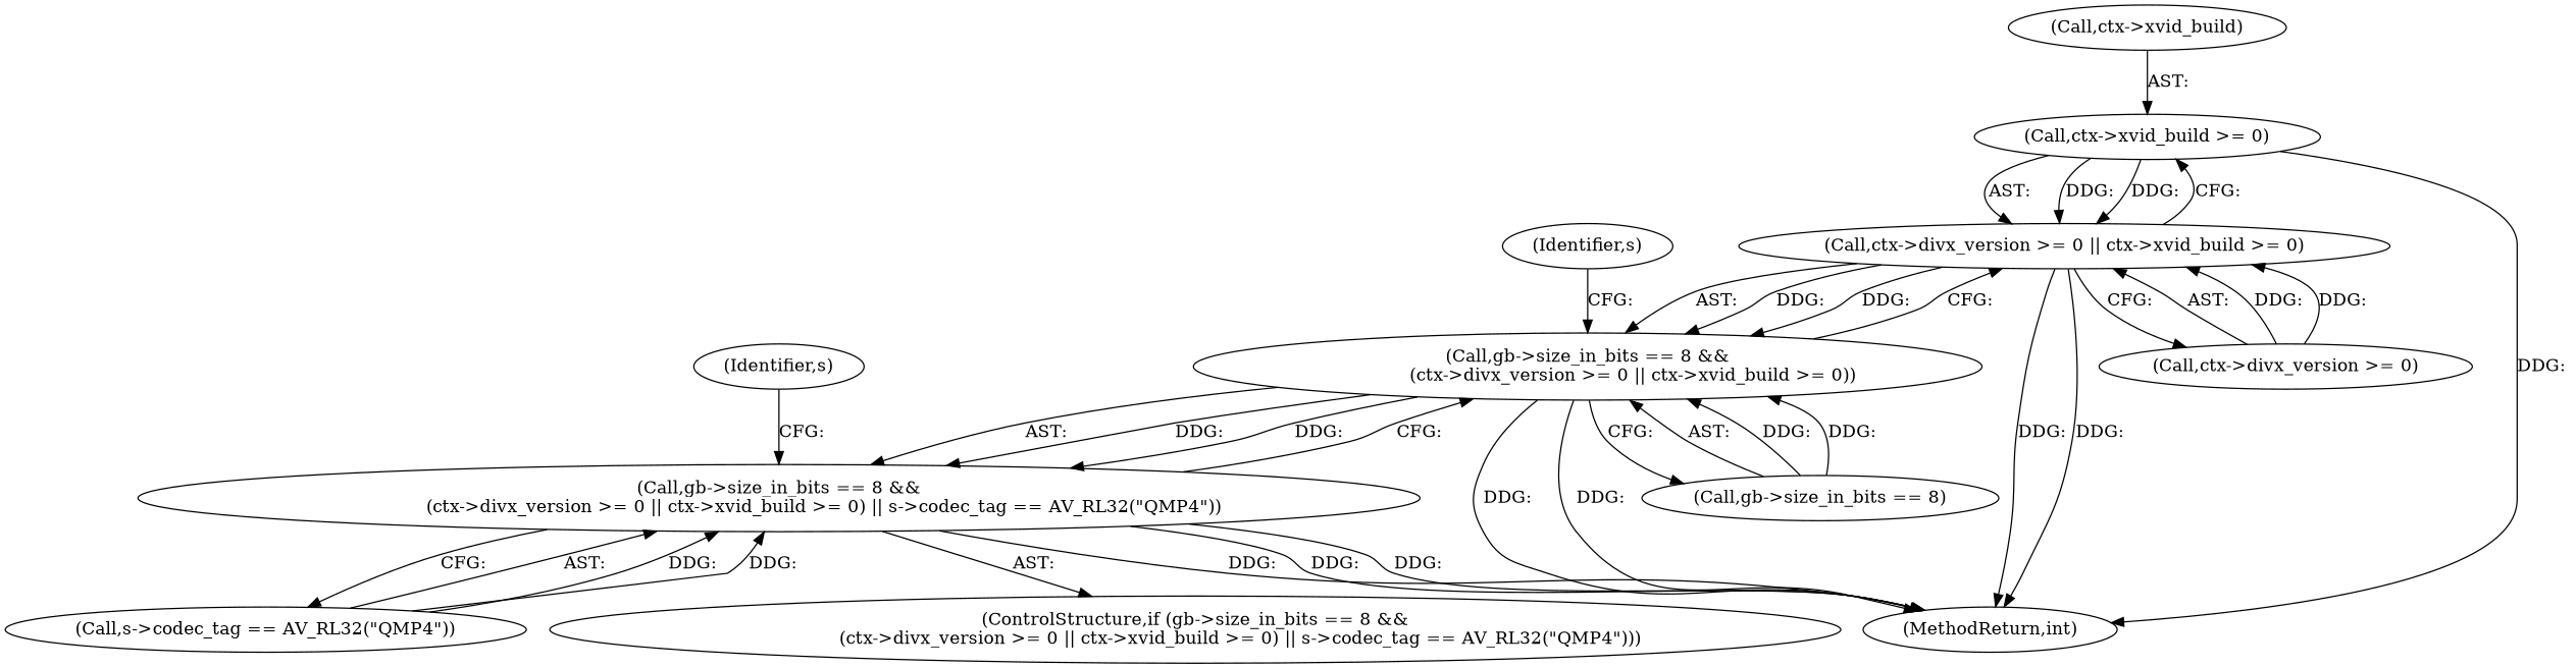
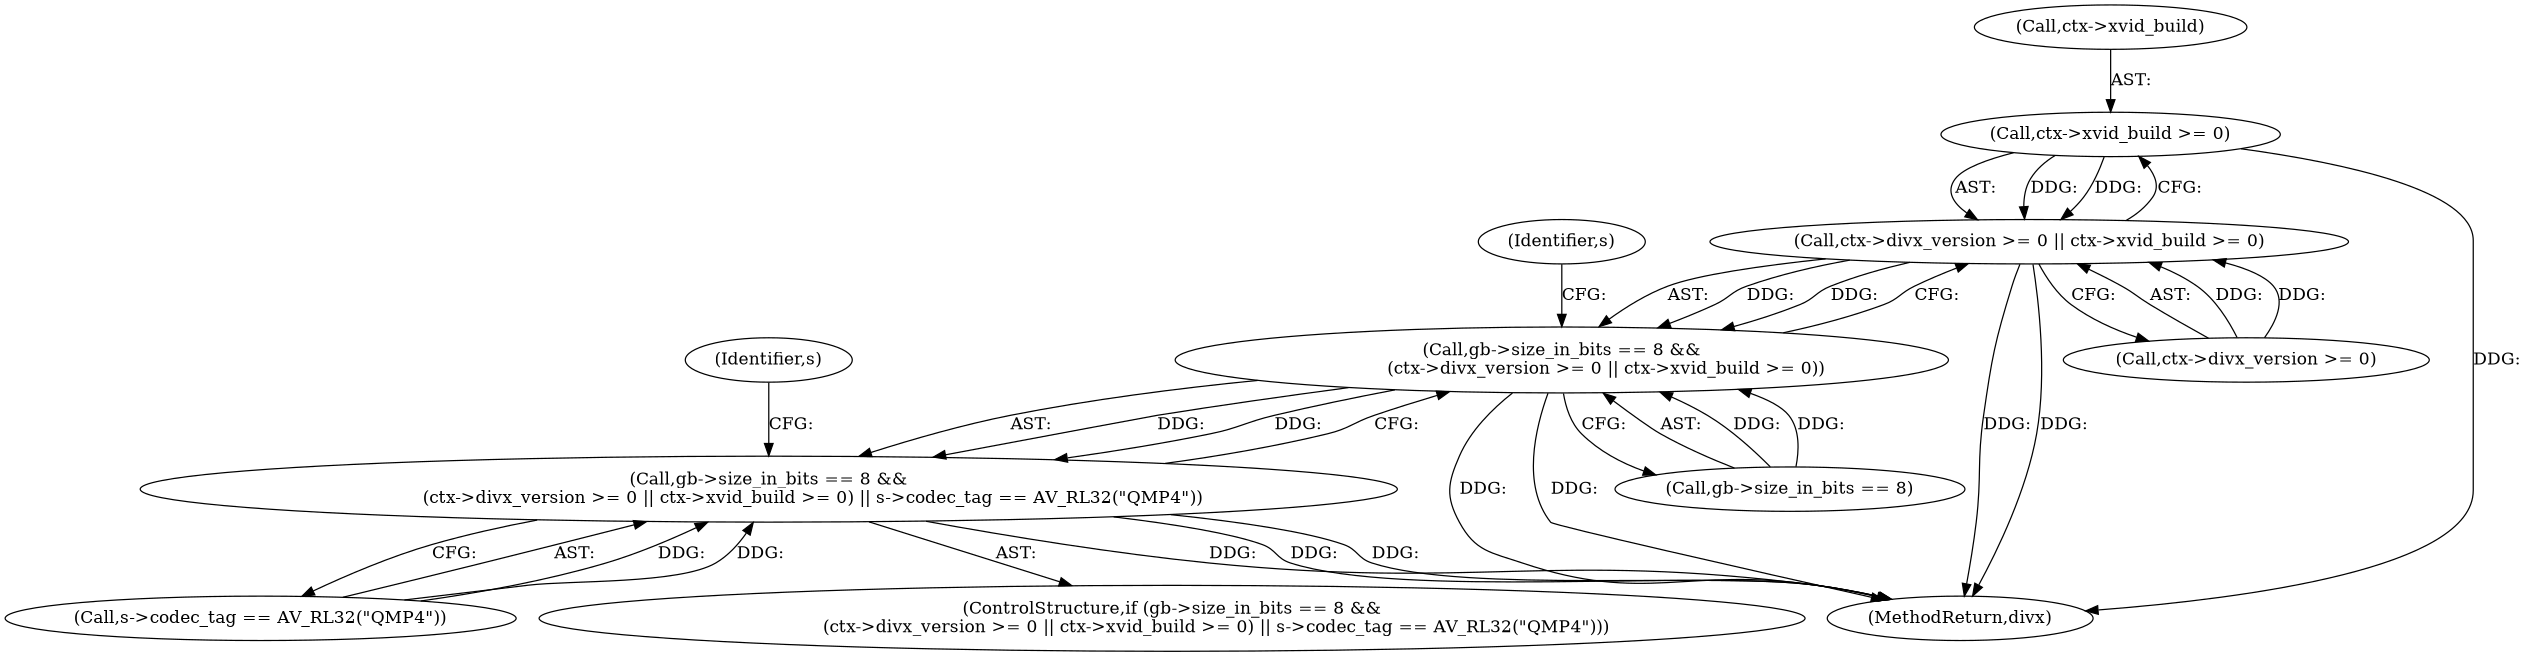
  digraph {
    n1 [label="(Call,ctx->xvid_build >= 0)"]
    n2 [label="(Call,ctx->divx_version >= 0 || ctx->xvid_build >= 0)"]
-   n3 [label="(MethodReturn,int)"]
+   n3 [label="(MethodReturn,divx)"]
    n4 [label="(Call,gb->size_in_bits == 8 &&\n                (ctx->divx_version >= 0 || ctx->xvid_build >= 0))"]
    n5 [label="(Call,ctx->divx_version >= 0)"]
    n6 [label="(Call,gb->size_in_bits == 8 &&\n                (ctx->divx_version >= 0 || ctx->xvid_build >= 0) || s->codec_tag == AV_RL32(\"QMP4\"))"]
    n7 [label="(Call,gb->size_in_bits == 8)"]
    n8 [label="(Call,s->codec_tag == AV_RL32(\"QMP4\"))"]
    n9 [label="(ControlStructure,if (gb->size_in_bits == 8 &&\n                (ctx->divx_version >= 0 || ctx->xvid_build >= 0) || s->codec_tag == AV_RL32(\"QMP4\")))"]
    n10 [label="(Identifier,s)"]
    n11 [label="(Identifier,s)"]
    n12 [label="(Call,ctx->xvid_build)"]
    n1 -> n2 [label="AST: "]
    n1 -> n2 [label="DDG: "]
    n1 -> n2 [label="DDG: "]
    n1 -> n3 [label="DDG: "]
    n2 -> n1 [label="CFG: "]
    n2 -> n3 [label="DDG: "]
    n2 -> n3 [label="DDG: "]
    n2 -> n4 [label="AST: "]
    n2 -> n4 [label="DDG: "]
    n2 -> n4 [label="DDG: "]
    n2 -> n5 [label="CFG: "]
    n4 -> n2 [label="CFG: "]
    n4 -> n3 [label="DDG: "]
    n4 -> n3 [label="DDG: "]
    n4 -> n6 [label="AST: "]
    n4 -> n6 [label="DDG: "]
    n4 -> n6 [label="DDG: "]
    n4 -> n7 [label="CFG: "]
    n5 -> n2 [label="AST: "]
    n5 -> n2 [label="DDG: "]
    n5 -> n2 [label="DDG: "]
    n6 -> n3 [label="DDG: "]
    n6 -> n3 [label="DDG: "]
    n6 -> n3 [label="DDG: "]
    n6 -> n4 [label="CFG: "]
    n6 -> n8 [label="CFG: "]
    n6 -> n9 [label="AST: "]
    n7 -> n4 [label="AST: "]
    n7 -> n4 [label="DDG: "]
    n7 -> n4 [label="DDG: "]
    n8 -> n6 [label="AST: "]
    n8 -> n6 [label="DDG: "]
    n8 -> n6 [label="DDG: "]
    n10 -> n6 [label="CFG: "]
    n11 -> n4 [label="CFG: "]
    n12 -> n1 [label="AST: "]
  }
